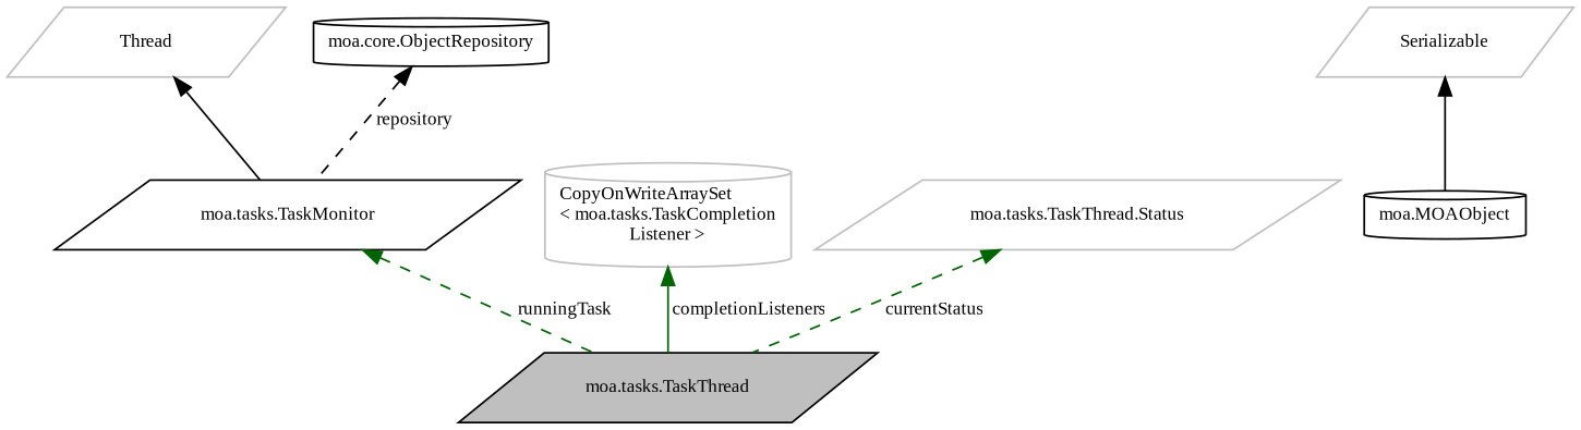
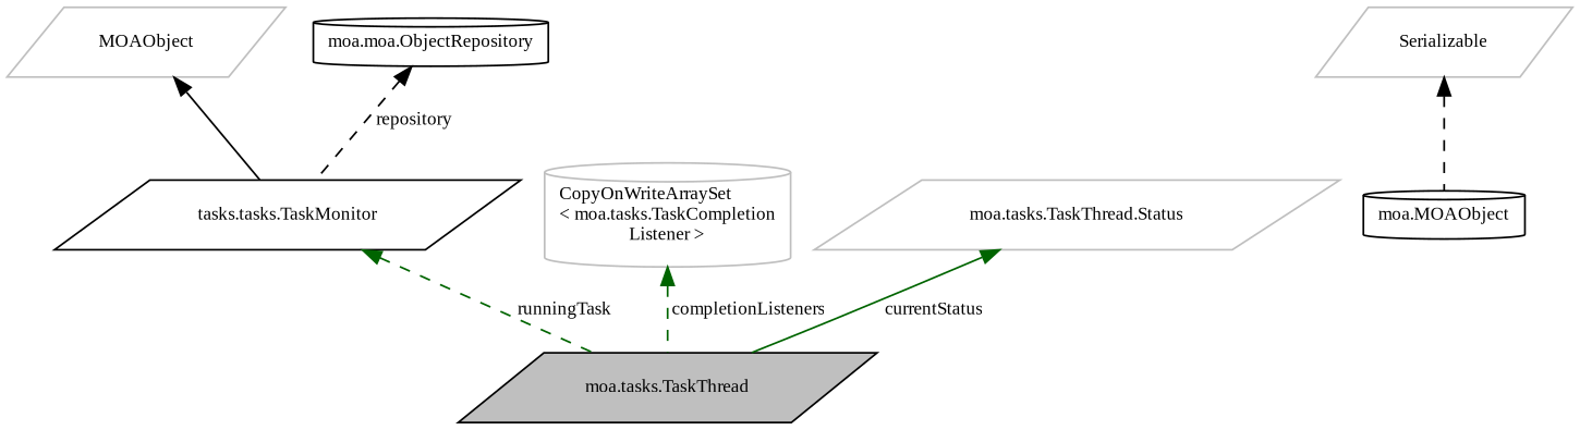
  digraph {
    fontname="Liberation Serif"
    rankdir=TB
    node [color=black fillcolor=white fontname="Liberation Serif" fontsize=10 shape=parallelogram style=filled]
    edge [color=black dir=back fontname="Liberation Serif" fontsize=10 labelfontname=Helvetica labelfontsize=10 style=dashed]
    n1 [fillcolor=grey75 fontcolor=black height=0.2 label="moa.tasks.TaskThread" width=0.4]
-   n2 [color=grey75 height=0.2 label=Thread width=0.4]
-   n3 [height=0.2 label="moa.tasks.TaskMonitor" width=0.4]
-   n4 [height=0.2 label="moa.core.ObjectRepository" shape=cylinder width=0.4]
+   n2 [color=grey75 height=0.2 label=MOAObject width=0.4]
+   n3 [height=0.2 label="tasks.tasks.TaskMonitor" width=0.4]
+   n4 [height=0.2 label="moa.moa.ObjectRepository" shape=cylinder width=0.4]
    n5 [color=grey75 height=0.2 label="CopyOnWriteArraySet\l\< moa.tasks.TaskCompletion\lListener \>" shape=cylinder width=0.4]
    n6 [color=grey75 height=0.2 label="moa.tasks.TaskThread.Status" width=0.4]
    n7 [height=0.2 label="moa.MOAObject" shape=cylinder width=0.4]
    n8 [color=grey75 height=0.2 label=Serializable width=0.4]
    n2 -> n3 [style=solid]
    n3 -> n1 [color=darkgreen label=" runningTask"]
    n4 -> n3 [label=" repository"]
-   n5 -> n1 [color=darkgreen label=" completionListeners" style=solid]
-   n6 -> n1 [color=darkgreen label=" currentStatus"]
-   n8 -> n7 [style=solid]
+   n5 -> n1 [color=darkgreen label=" completionListeners"]
+   n6 -> n1 [color=darkgreen label=" currentStatus" style=solid]
+   n8 -> n7
  }
